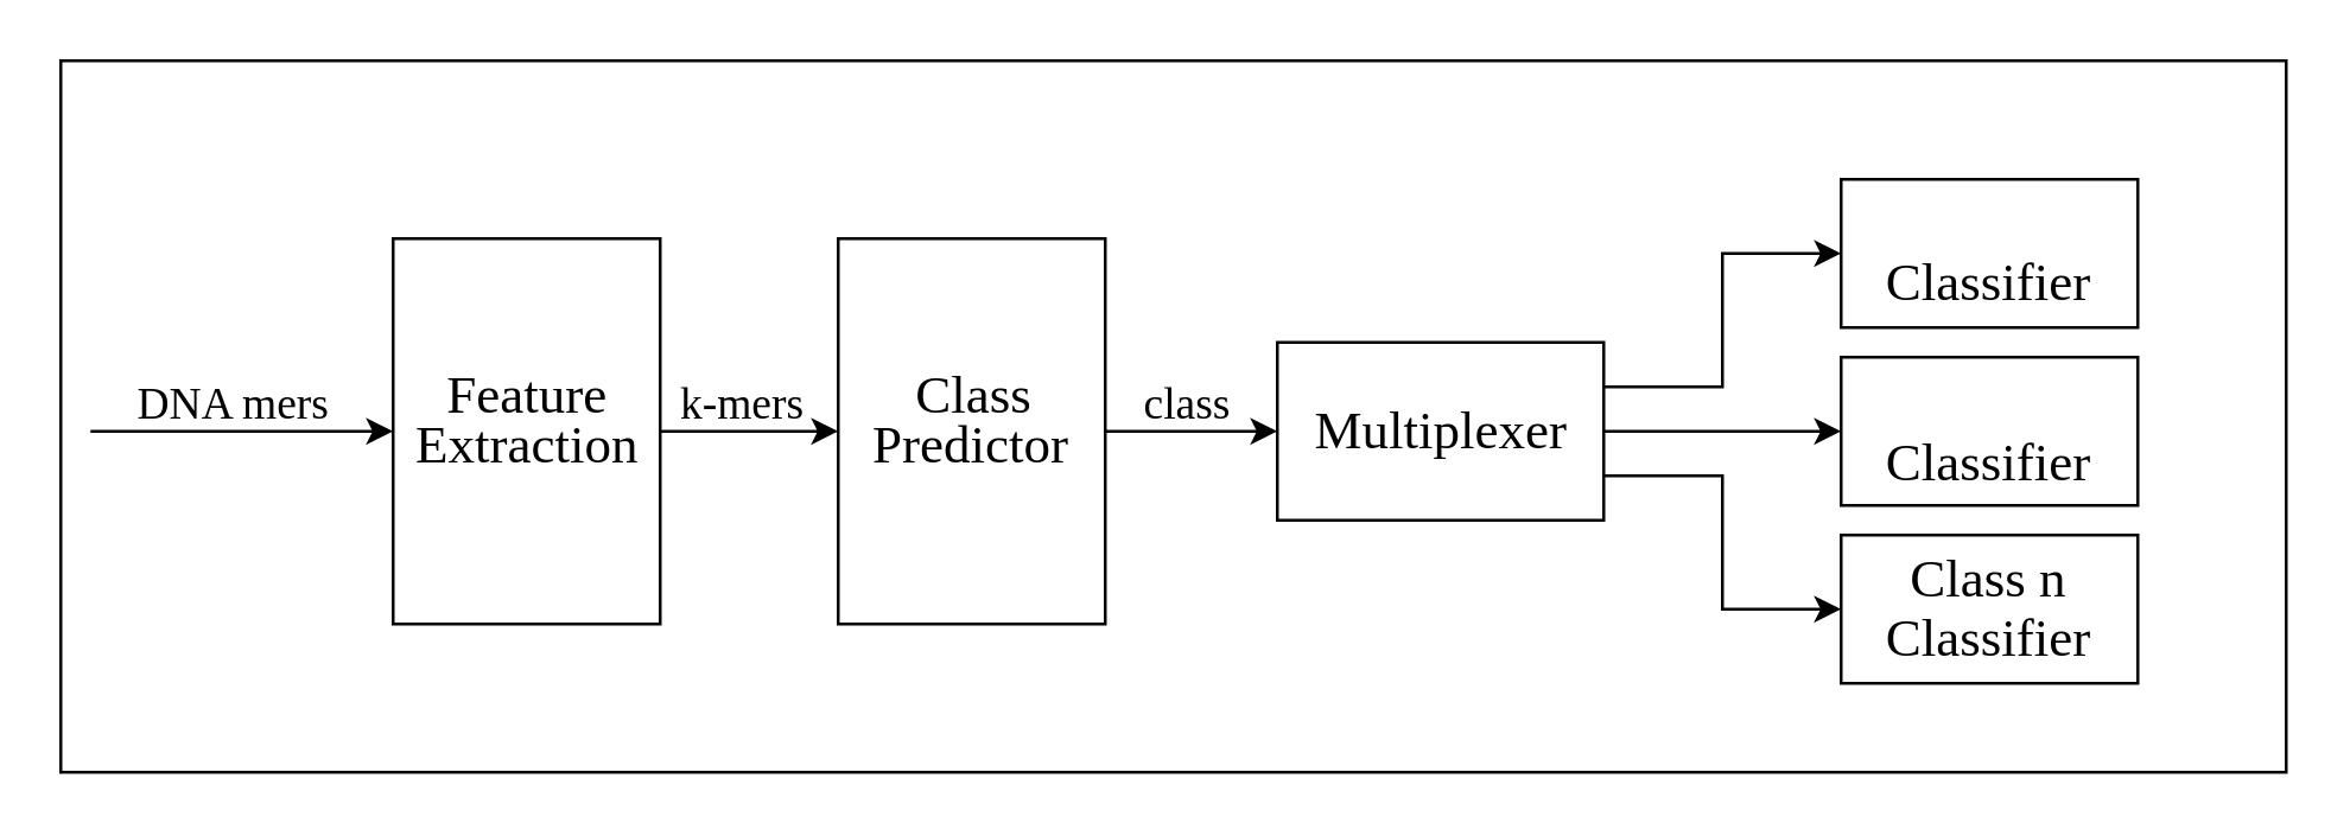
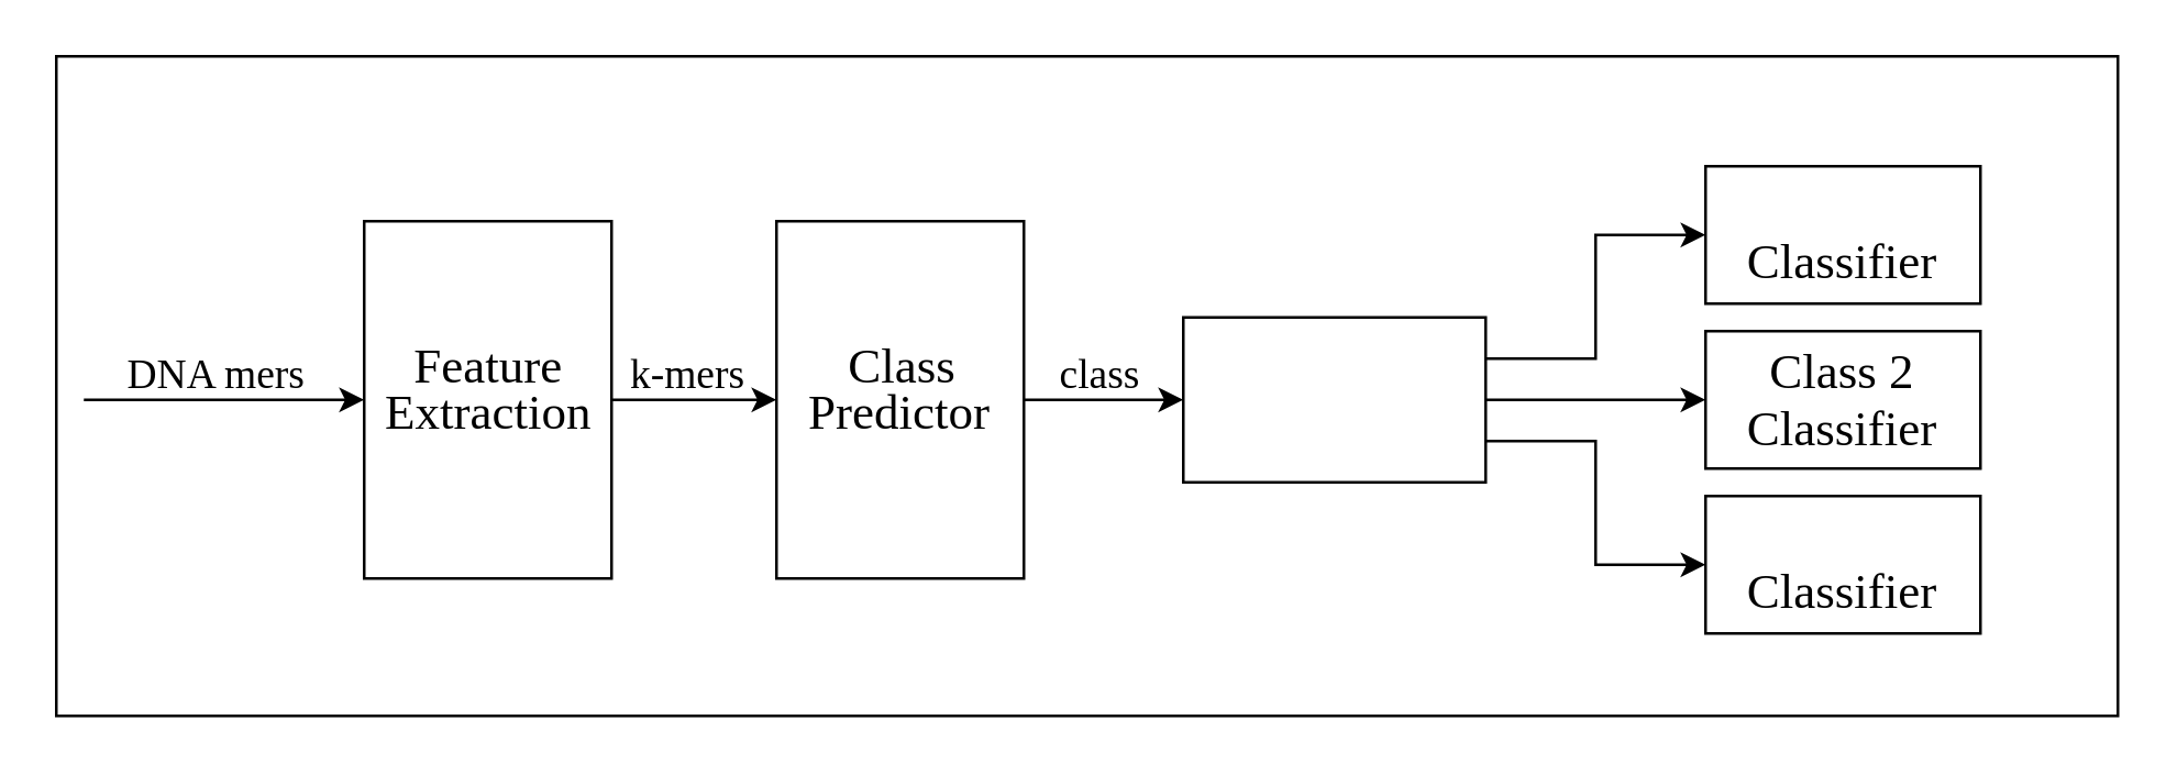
  <mxCell id="0" />
  <mxCell id="1" parent="0" />
  <mxCell id="2" value="" style="rounded=0;whiteSpace=wrap;html=1;" parent="1" vertex="1"><mxGeometry x="20" y="20" width="750" height="240" as="geometry" /></mxCell>
  <mxCell id="3" value="" style="rounded=0;whiteSpace=wrap;html=1;" parent="1" vertex="1"><mxGeometry x="620" y="60" width="100" height="50" as="geometry" /></mxCell>
  <mxCell id="4" value="" style="rounded=0;whiteSpace=wrap;html=1;" parent="1" vertex="1"><mxGeometry x="620" y="120" width="100" height="50" as="geometry" /></mxCell>
  <mxCell id="5" value="" style="rounded=0;whiteSpace=wrap;html=1;" parent="1" vertex="1"><mxGeometry x="620" y="180" width="100" height="50" as="geometry" /></mxCell>
  <mxCell id="6" style="edgeStyle=orthogonalEdgeStyle;rounded=0;orthogonalLoop=1;jettySize=auto;html=1;exitX=1;exitY=0.25;exitDx=0;exitDy=0;entryX=0;entryY=0.5;entryDx=0;entryDy=0;fontFamily=Times New Roman;fontSize=18;" parent="1" source="9" target="3" edge="1"><mxGeometry relative="1" as="geometry" /></mxCell>
  <mxCell id="7" style="edgeStyle=orthogonalEdgeStyle;rounded=0;orthogonalLoop=1;jettySize=auto;html=1;exitX=1;exitY=0.5;exitDx=0;exitDy=0;entryX=0;entryY=0.5;entryDx=0;entryDy=0;fontFamily=Times New Roman;fontSize=18;" parent="1" source="9" target="4" edge="1"><mxGeometry relative="1" as="geometry" /></mxCell>
  <mxCell id="8" style="edgeStyle=orthogonalEdgeStyle;rounded=0;orthogonalLoop=1;jettySize=auto;html=1;exitX=1;exitY=0.75;exitDx=0;exitDy=0;entryX=0;entryY=0.5;entryDx=0;entryDy=0;fontFamily=Times New Roman;fontSize=18;" parent="1" source="9" target="5" edge="1"><mxGeometry relative="1" as="geometry" /></mxCell>
  <mxCell id="9" value="" style="rounded=0;whiteSpace=wrap;html=1;fontFamily=Times New Roman;fontSize=18;" parent="1" vertex="1"><mxGeometry x="430" y="115" width="110" height="60" as="geometry" /></mxCell>
- <mxCell id="10" value="Multiplexer" style="text;html=1;strokeColor=none;fillColor=none;align=center;verticalAlign=middle;whiteSpace=wrap;rounded=0;fontFamily=Times New Roman;fontSize=18;" parent="1" vertex="1"><mxGeometry x="437.5" y="125" width="95" height="40" as="geometry" /></mxCell>
  <mxCell id="11" style="edgeStyle=orthogonalEdgeStyle;rounded=0;orthogonalLoop=1;jettySize=auto;html=1;exitX=1;exitY=0.5;exitDx=0;exitDy=0;entryX=0;entryY=0.5;entryDx=0;entryDy=0;fontFamily=Times New Roman;fontSize=18;" parent="1" source="12" target="9" edge="1"><mxGeometry relative="1" as="geometry" /></mxCell>
  <mxCell id="12" value="" style="rounded=0;whiteSpace=wrap;html=1;fontFamily=Times New Roman;fontSize=18;" parent="1" vertex="1"><mxGeometry x="282" y="80" width="90" height="130" as="geometry" /></mxCell>
  <mxCell id="13" value="class" style="text;html=1;strokeColor=none;fillColor=none;align=center;verticalAlign=middle;whiteSpace=wrap;rounded=0;fontFamily=Times New Roman;fontSize=15;" parent="1" vertex="1"><mxGeometry x="380" y="125" width="40" height="20" as="geometry" /></mxCell>
  <mxCell id="14" style="edgeStyle=orthogonalEdgeStyle;rounded=0;orthogonalLoop=1;jettySize=auto;html=1;exitX=1;exitY=0.5;exitDx=0;exitDy=0;entryX=0;entryY=0.5;entryDx=0;entryDy=0;fontFamily=Times New Roman;fontSize=18;" parent="1" source="16" target="12" edge="1"><mxGeometry relative="1" as="geometry" /></mxCell>
  <mxCell id="15" style="edgeStyle=orthogonalEdgeStyle;rounded=0;orthogonalLoop=1;jettySize=auto;html=1;entryX=0;entryY=0.5;entryDx=0;entryDy=0;fontSize=18;" edge="1" parent="1" target="16"><mxGeometry relative="1" as="geometry"><mxPoint x="30" y="145" as="sourcePoint" /><Array as="points"><mxPoint x="112" y="145" /><mxPoint x="112" y="145" /></Array></mxGeometry></mxCell>
  <mxCell id="16" value="" style="rounded=0;whiteSpace=wrap;html=1;fontFamily=Times New Roman;fontSize=18;" parent="1" vertex="1"><mxGeometry x="132" y="80" width="90" height="130" as="geometry" /></mxCell>
  <mxCell id="17" value="Feature" style="text;html=1;strokeColor=none;fillColor=none;align=center;verticalAlign=middle;whiteSpace=wrap;rounded=0;fontFamily=Times New Roman;fontSize=18;" parent="1" vertex="1"><mxGeometry x="136.56" y="122" width="80.87" height="22" as="geometry" /></mxCell>
  <mxCell id="18" value="&lt;font style=&quot;font-size: 15px;&quot;&gt;k-mers&lt;/font&gt;" style="text;html=1;strokeColor=none;fillColor=none;align=center;verticalAlign=middle;whiteSpace=wrap;rounded=0;fontFamily=Times New Roman;fontSize=15;" parent="1" vertex="1"><mxGeometry x="220" y="125" width="60" height="20" as="geometry" /></mxCell>
  <mxCell id="19" value="&lt;font style=&quot;font-size: 15px;&quot;&gt;DNA mers&lt;/font&gt;" style="text;html=1;strokeColor=none;fillColor=none;align=center;verticalAlign=middle;whiteSpace=wrap;rounded=0;fontFamily=Times New Roman;fontSize=15;" parent="1" vertex="1"><mxGeometry x="30" y="125" width="96.88" height="20" as="geometry" /></mxCell>
  <mxCell id="20" value="&lt;font style=&quot;font-size: 18px;&quot;&gt;Extraction&lt;/font&gt;" style="text;html=1;strokeColor=none;fillColor=none;align=center;verticalAlign=middle;whiteSpace=wrap;rounded=0;fontFamily=Times New Roman;fontSize=18;" vertex="1" parent="1"><mxGeometry x="136.56" y="135" width="80.87" height="30" as="geometry" /></mxCell>
  <mxCell id="21" value="Class" style="text;html=1;strokeColor=none;fillColor=none;align=center;verticalAlign=middle;whiteSpace=wrap;rounded=0;fontFamily=Times New Roman;fontSize=18;" vertex="1" parent="1"><mxGeometry x="284.25" y="118" width="87.75" height="30" as="geometry" /></mxCell>
  <mxCell id="22" value="Predictor" style="text;html=1;strokeColor=none;fillColor=none;align=center;verticalAlign=middle;whiteSpace=wrap;rounded=0;fontFamily=Times New Roman;fontSize=18;" vertex="1" parent="1"><mxGeometry x="283.13" y="135" width="87.75" height="30" as="geometry" /></mxCell>
- <mxCell id="24" value="&lt;font&gt;Class n&lt;/font&gt;" style="text;html=1;strokeColor=none;fillColor=none;align=center;verticalAlign=middle;whiteSpace=wrap;rounded=0;fontSize=18;fontFamily=Times New Roman;" vertex="1" parent="1"><mxGeometry x="630" y="185" width="80" height="20" as="geometry" /></mxCell>
+ <mxCell id="23" value="&lt;font&gt;Class 2&lt;/font&gt;" style="text;html=1;strokeColor=none;fillColor=none;align=center;verticalAlign=middle;whiteSpace=wrap;rounded=0;fontSize=18;fontFamily=Times New Roman;" vertex="1" parent="1"><mxGeometry x="630" y="125" width="80" height="20" as="geometry" /></mxCell>
  <mxCell id="25" value="&lt;font&gt;Classifier&lt;/font&gt;" style="text;html=1;strokeColor=none;fillColor=none;align=center;verticalAlign=middle;whiteSpace=wrap;rounded=0;fontSize=18;fontFamily=Times New Roman;" vertex="1" parent="1"><mxGeometry x="630" y="205" width="80" height="20" as="geometry" /></mxCell>
  <mxCell id="26" value="&lt;font&gt;Classifier&lt;/font&gt;" style="text;html=1;strokeColor=none;fillColor=none;align=center;verticalAlign=middle;whiteSpace=wrap;rounded=0;fontSize=18;fontFamily=Times New Roman;" vertex="1" parent="1"><mxGeometry x="630" y="146" width="80" height="20" as="geometry" /></mxCell>
  <mxCell id="27" value="&lt;font&gt;Classifier&lt;/font&gt;" style="text;html=1;strokeColor=none;fillColor=none;align=center;verticalAlign=middle;whiteSpace=wrap;rounded=0;fontSize=18;fontFamily=Times New Roman;" vertex="1" parent="1"><mxGeometry x="630" y="85" width="80" height="20" as="geometry" /></mxCell>
